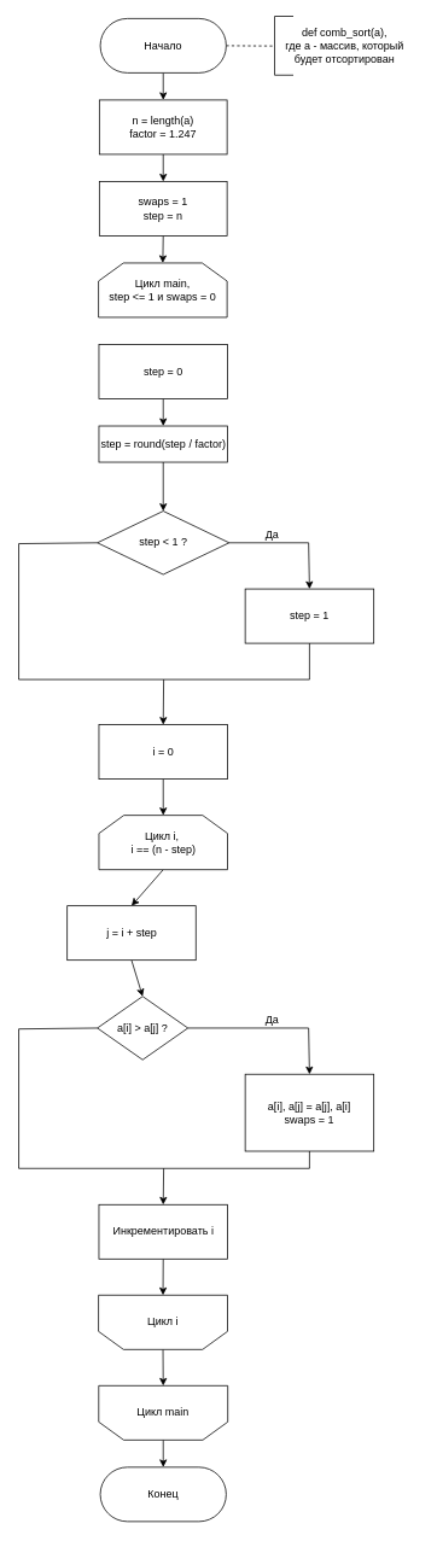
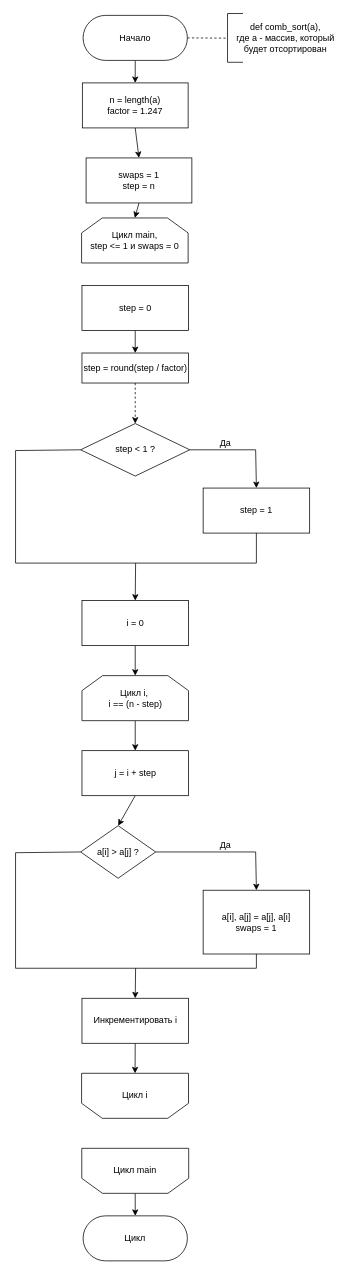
  <mxCell id="0" />
  <mxCell id="1" parent="0" />
  <mxCell id="2" style="edgeStyle=none;orthogonalLoop=1;jettySize=auto;html=1;exitX=0.5;exitY=1;exitDx=0;exitDy=0;entryX=0.5;entryY=0;entryDx=0;entryDy=0;endArrow=classic;endFill=1;startSize=6;endSize=6;sourcePerimeterSpacing=8;targetPerimeterSpacing=8;shadow=0;rounded=0;" parent="1" source="4" target="6" edge="1"><mxGeometry relative="1" as="geometry" /></mxCell>
  <mxCell id="3" style="edgeStyle=none;rounded=0;orthogonalLoop=1;jettySize=auto;html=1;exitX=1;exitY=0.5;exitDx=0;exitDy=0;shadow=0;startArrow=none;startFill=0;endArrow=none;endFill=0;startSize=6;endSize=6;sourcePerimeterSpacing=8;targetPerimeterSpacing=8;dashed=1;" parent="1" source="4" edge="1"><mxGeometry relative="1" as="geometry"><mxPoint x="300" y="50.333" as="targetPoint" /></mxGeometry></mxCell>
  <mxCell id="4" value="Начало" style="rounded=1;whiteSpace=wrap;html=1;fontSize=12;glass=0;strokeWidth=1;shadow=0;arcSize=50;" parent="1" vertex="1"><mxGeometry x="110" y="20" width="139" height="60" as="geometry" /></mxCell>
  <mxCell id="5" style="edgeStyle=none;rounded=0;orthogonalLoop=1;jettySize=auto;html=1;exitX=0.5;exitY=1;exitDx=0;exitDy=0;entryX=0.5;entryY=0;entryDx=0;entryDy=0;shadow=0;endFill=1;startSize=6;endSize=6;sourcePerimeterSpacing=8;targetPerimeterSpacing=8;" parent="1" source="6" target="8" edge="1"><mxGeometry relative="1" as="geometry" /></mxCell>
  <mxCell id="6" value="n = length(a)&lt;br&gt;factor = 1.247" style="rounded=0;whiteSpace=wrap;html=1;hachureGap=4;pointerEvents=0;" parent="1" vertex="1"><mxGeometry x="109" y="110" width="141" height="60" as="geometry" /></mxCell>
  <mxCell id="7" style="edgeStyle=none;rounded=0;orthogonalLoop=1;jettySize=auto;html=1;exitX=0.5;exitY=1;exitDx=0;exitDy=0;entryX=0.5;entryY=0;entryDx=0;entryDy=0;entryPerimeter=0;shadow=0;endFill=1;startSize=6;endSize=6;sourcePerimeterSpacing=8;targetPerimeterSpacing=8;" parent="1" source="8" target="9" edge="1"><mxGeometry relative="1" as="geometry" /></mxCell>
- <mxCell id="8" value="swaps = 1&lt;br&gt;step = n" style="rounded=0;whiteSpace=wrap;html=1;hachureGap=4;pointerEvents=0;" parent="1" vertex="1"><mxGeometry x="109" y="200" width="141" height="60" as="geometry" /></mxCell>
+ <mxCell id="8" value="swaps = 1&lt;br&gt;step = n" style="rounded=0;whiteSpace=wrap;html=1;hachureGap=4;pointerEvents=0;" parent="1" vertex="1"><mxGeometry x="114" y="210" width="141" height="60" as="geometry" /></mxCell>
  <mxCell id="9" value="Цикл main,&lt;br&gt;step &amp;lt;= 1 и swaps = 0" style="strokeWidth=1;html=1;shape=stencil(rZVNb4MwDIZ/Ta5VIFpXjlPWnapeetg5pe6ICgkKWbv9+6W4aHwMxrxKHPBreB9sbIUJWWWqBBZzowpg4pnF8cbaMggbXWgfwnCbYWLJMbxgmKwwVFUJqUftrJxW+xwwU3lnT3DRB39z0CYDh65izfhTeOZ6CZlaY4KJtqbqZFr5YKa0Ce/yDzTjiwfEfN5ijMpAKMCD66jf5W1RYPELmRTNI+0IpG5FDfc30uvfSRGNtKZ0r8+KZsK2hLr4gsc9XLKayduReAm1OlIvm60jVDfCEzIoYwso5F6lpzdn383hx68s1XW5B4kmXdgztIau16upBjQOuTYth8d/O/QaeAeLJcGC39mBUgblb6S5rWBiaIM+mIhaHRkjIY/WwcR8HXWe4zkyNroDg1rFc60WvgA=);whiteSpace=wrap;" parent="1" vertex="1"><mxGeometry x="108" y="290" width="142" height="60" as="geometry" /></mxCell>
  <mxCell id="10" style="edgeStyle=none;rounded=0;orthogonalLoop=1;jettySize=auto;html=1;exitX=0.5;exitY=0;exitDx=0;exitDy=0;exitPerimeter=0;entryX=0.5;entryY=0;entryDx=0;entryDy=0;shadow=0;startArrow=none;startFill=0;endArrow=classic;endFill=1;startSize=6;endSize=6;sourcePerimeterSpacing=8;targetPerimeterSpacing=8;" parent="1" source="11" target="38" edge="1"><mxGeometry relative="1" as="geometry" /></mxCell>
  <mxCell id="11" value="Цикл main" style="strokeWidth=1;html=1;shape=stencil(rZVNb4MwDIZ/Ta5VIFpXjlPWnapeetg5pe6ICgkKWbv9+6W4aHwMxrxKHPBreB9sbIUJWWWqBBZzowpg4pnF8cbaMggbXWgfwnCbYWLJMbxgmKwwVFUJqUftrJxW+xwwU3lnT3DRB39z0CYDh65izfhTeOZ6CZlaY4KJtqbqZFr5YKa0Ce/yDzTjiwfEfN5ijMpAKMCD66jf5W1RYPELmRTNI+0IpG5FDfc30uvfSRGNtKZ0r8+KZsK2hLr4gsc9XLKayduReAm1OlIvm60jVDfCEzIoYwso5F6lpzdn383hx68s1XW5B4kmXdgztIau16upBjQOuTYth8d/O/QaeAeLJcGC39mBUgblb6S5rWBiaIM+mIhaHRkjIY/WwcR8HXWe4zkyNroDg1rFc60WvgA=);whiteSpace=wrap;rotation=0;direction=west;" parent="1" vertex="1"><mxGeometry x="108.25" y="1530" width="142.5" height="60" as="geometry" /></mxCell>
  <mxCell id="12" style="edgeStyle=none;rounded=0;orthogonalLoop=1;jettySize=auto;html=1;exitX=0.5;exitY=1;exitDx=0;exitDy=0;entryX=0.5;entryY=0;entryDx=0;entryDy=0;shadow=0;endFill=1;startSize=6;endSize=6;sourcePerimeterSpacing=8;targetPerimeterSpacing=8;" parent="1" source="13" target="15" edge="1"><mxGeometry relative="1" as="geometry" /></mxCell>
  <mxCell id="13" value="step = 0" style="rounded=0;whiteSpace=wrap;html=1;hachureGap=4;pointerEvents=0;" parent="1" vertex="1"><mxGeometry x="108.5" y="380" width="142" height="60" as="geometry" /></mxCell>
- <mxCell id="14" style="edgeStyle=none;rounded=0;orthogonalLoop=1;jettySize=auto;html=1;exitX=0.5;exitY=1;exitDx=0;exitDy=0;entryX=0.5;entryY=0;entryDx=0;entryDy=0;shadow=0;endFill=1;startSize=6;endSize=6;sourcePerimeterSpacing=8;targetPerimeterSpacing=8;" parent="1" source="15" target="19" edge="1"><mxGeometry relative="1" as="geometry" /></mxCell>
+ <mxCell id="14" style="edgeStyle=none;rounded=0;orthogonalLoop=1;jettySize=auto;html=1;exitX=0.5;exitY=1;exitDx=0;exitDy=0;entryX=0.5;entryY=0;entryDx=0;entryDy=0;shadow=0;endFill=1;startSize=6;endSize=6;sourcePerimeterSpacing=8;targetPerimeterSpacing=8;dashed=1;" parent="1" source="15" target="19" edge="1"><mxGeometry relative="1" as="geometry" /></mxCell>
  <mxCell id="15" value="step = round(step / factor)" style="rounded=0;whiteSpace=wrap;html=1;hachureGap=4;pointerEvents=0;" parent="1" vertex="1"><mxGeometry x="108.5" y="470" width="142" height="40" as="geometry" /></mxCell>
  <mxCell id="16" value="step = 1" style="rounded=0;whiteSpace=wrap;html=1;hachureGap=4;pointerEvents=0;" parent="1" vertex="1"><mxGeometry x="270" y="650" width="142" height="60" as="geometry" /></mxCell>
  <mxCell id="17" style="edgeStyle=none;rounded=0;orthogonalLoop=1;jettySize=auto;html=1;exitX=1;exitY=0.5;exitDx=0;exitDy=0;entryX=0.5;entryY=0;entryDx=0;entryDy=0;shadow=0;endFill=1;startSize=6;endSize=6;sourcePerimeterSpacing=8;targetPerimeterSpacing=8;" parent="1" source="19" target="16" edge="1"><mxGeometry relative="1" as="geometry"><Array as="points"><mxPoint x="340" y="599" /></Array></mxGeometry></mxCell>
  <mxCell id="18" style="edgeStyle=none;rounded=0;orthogonalLoop=1;jettySize=auto;html=1;exitX=0;exitY=0.5;exitDx=0;exitDy=0;entryX=0.5;entryY=1;entryDx=0;entryDy=0;shadow=0;endFill=0;startSize=6;endSize=6;sourcePerimeterSpacing=8;targetPerimeterSpacing=8;endArrow=none;" parent="1" source="19" target="16" edge="1"><mxGeometry relative="1" as="geometry"><Array as="points"><mxPoint x="20" y="600" /><mxPoint x="20" y="750" /><mxPoint x="341" y="750" /></Array></mxGeometry></mxCell>
  <mxCell id="19" value="step &amp;lt; 1 ?" style="rhombus;whiteSpace=wrap;html=1;strokeWidth=1;" parent="1" vertex="1"><mxGeometry x="106.75" y="564" width="145.5" height="70" as="geometry" /></mxCell>
  <mxCell id="20" style="edgeStyle=none;rounded=0;orthogonalLoop=1;jettySize=auto;html=1;exitX=0.5;exitY=0;exitDx=0;exitDy=0;exitPerimeter=0;shadow=0;endArrow=none;endFill=0;startSize=6;endSize=6;sourcePerimeterSpacing=8;targetPerimeterSpacing=8;startArrow=classic;startFill=1;entryX=0.5;entryY=1;entryDx=0;entryDy=0;" parent="1" source="22" target="23" edge="1"><mxGeometry relative="1" as="geometry"><mxPoint x="179.5" y="970" as="targetPoint" /></mxGeometry></mxCell>
  <mxCell id="21" style="edgeStyle=none;rounded=0;orthogonalLoop=1;jettySize=auto;html=1;exitX=0.5;exitY=1;exitDx=0;exitDy=0;exitPerimeter=0;entryX=0.5;entryY=0;entryDx=0;entryDy=0;shadow=0;startArrow=none;startFill=0;endArrow=classic;endFill=1;startSize=6;endSize=6;sourcePerimeterSpacing=8;targetPerimeterSpacing=8;" parent="1" source="22" target="26" edge="1"><mxGeometry relative="1" as="geometry" /></mxCell>
  <mxCell id="22" value="Цикл i,&amp;nbsp;&lt;br&gt;i == (n - step)" style="strokeWidth=1;html=1;shape=stencil(rZVNb4MwDIZ/Ta5VIFpXjlPWnapeetg5pe6ICgkKWbv9+6W4aHwMxrxKHPBreB9sbIUJWWWqBBZzowpg4pnF8cbaMggbXWgfwnCbYWLJMbxgmKwwVFUJqUftrJxW+xwwU3lnT3DRB39z0CYDh65izfhTeOZ6CZlaY4KJtqbqZFr5YKa0Ce/yDzTjiwfEfN5ijMpAKMCD66jf5W1RYPELmRTNI+0IpG5FDfc30uvfSRGNtKZ0r8+KZsK2hLr4gsc9XLKayduReAm1OlIvm60jVDfCEzIoYwso5F6lpzdn383hx68s1XW5B4kmXdgztIau16upBjQOuTYth8d/O/QaeAeLJcGC39mBUgblb6S5rWBiaIM+mIhaHRkjIY/WwcR8HXWe4zkyNroDg1rFc60WvgA=);whiteSpace=wrap;" parent="1" vertex="1"><mxGeometry x="108.5" y="900" width="142" height="60" as="geometry" /></mxCell>
  <mxCell id="23" value="i = 0" style="rounded=0;whiteSpace=wrap;html=1;hachureGap=4;pointerEvents=0;" parent="1" vertex="1"><mxGeometry x="108.5" y="800" width="142" height="60" as="geometry" /></mxCell>
  <mxCell id="24" value="" style="endArrow=classic;html=1;shadow=0;startSize=6;endSize=6;sourcePerimeterSpacing=8;targetPerimeterSpacing=8;entryX=0.5;entryY=0;entryDx=0;entryDy=0;" parent="1" target="23" edge="1"><mxGeometry width="50" height="50" relative="1" as="geometry"><mxPoint x="180" y="750" as="sourcePoint" /><mxPoint x="220" y="770" as="targetPoint" /></mxGeometry></mxCell>
  <mxCell id="25" style="edgeStyle=none;rounded=0;orthogonalLoop=1;jettySize=auto;html=1;exitX=0.5;exitY=1;exitDx=0;exitDy=0;entryX=0.5;entryY=0;entryDx=0;entryDy=0;shadow=0;startArrow=none;startFill=0;endArrow=classic;endFill=1;startSize=6;endSize=6;sourcePerimeterSpacing=8;targetPerimeterSpacing=8;" parent="1" source="26" target="31" edge="1"><mxGeometry relative="1" as="geometry" /></mxCell>
- <mxCell id="26" value="j = i + step" style="rounded=0;whiteSpace=wrap;html=1;hachureGap=4;pointerEvents=0;" parent="1" vertex="1"><mxGeometry x="73.5" y="1000" width="142" height="60" as="geometry" /></mxCell>
+ <mxCell id="26" value="j = i + step" style="rounded=0;whiteSpace=wrap;html=1;hachureGap=4;pointerEvents=0;" parent="1" vertex="1"><mxGeometry x="108.5" y="1000" width="142" height="60" as="geometry" /></mxCell>
  <mxCell id="27" value="Да" style="text;html=1;strokeColor=none;fillColor=none;align=center;verticalAlign=middle;whiteSpace=wrap;rounded=0;hachureGap=4;pointerEvents=0;" parent="1" vertex="1"><mxGeometry x="280" y="580" width="40" height="20" as="geometry" /></mxCell>
  <mxCell id="28" value="a[i], a[j] = a[j], a[i]&lt;br&gt;swaps = 1" style="rounded=0;whiteSpace=wrap;html=1;hachureGap=4;pointerEvents=0;" parent="1" vertex="1"><mxGeometry x="270" y="1186" width="142" height="85" as="geometry" /></mxCell>
  <mxCell id="29" style="edgeStyle=none;rounded=0;orthogonalLoop=1;jettySize=auto;html=1;exitX=1;exitY=0.5;exitDx=0;exitDy=0;entryX=0.5;entryY=0;entryDx=0;entryDy=0;shadow=0;endFill=1;startSize=6;endSize=6;sourcePerimeterSpacing=8;targetPerimeterSpacing=8;" parent="1" source="31" target="28" edge="1"><mxGeometry relative="1" as="geometry"><Array as="points"><mxPoint x="340" y="1135" /></Array></mxGeometry></mxCell>
  <mxCell id="30" style="edgeStyle=none;rounded=0;orthogonalLoop=1;jettySize=auto;html=1;exitX=0;exitY=0.5;exitDx=0;exitDy=0;entryX=0.5;entryY=1;entryDx=0;entryDy=0;shadow=0;endFill=0;startSize=6;endSize=6;sourcePerimeterSpacing=8;targetPerimeterSpacing=8;endArrow=none;" parent="1" source="31" target="28" edge="1"><mxGeometry relative="1" as="geometry"><Array as="points"><mxPoint x="20" y="1136" /><mxPoint x="20" y="1290" /><mxPoint x="341" y="1290" /></Array></mxGeometry></mxCell>
  <mxCell id="31" value="a[i] &amp;gt; a[j] ?" style="rhombus;whiteSpace=wrap;html=1;strokeWidth=1;" parent="1" vertex="1"><mxGeometry x="106.75" y="1100" width="100" height="70" as="geometry" /></mxCell>
  <mxCell id="32" value="Да" style="text;html=1;strokeColor=none;fillColor=none;align=center;verticalAlign=middle;whiteSpace=wrap;rounded=0;hachureGap=4;pointerEvents=0;" parent="1" vertex="1"><mxGeometry x="280" y="1116" width="40" height="20" as="geometry" /></mxCell>
- <mxCell id="33" style="edgeStyle=none;rounded=0;orthogonalLoop=1;jettySize=auto;html=1;exitX=0.5;exitY=0;exitDx=0;exitDy=0;exitPerimeter=0;entryX=0.5;entryY=1;entryDx=0;entryDy=0;entryPerimeter=0;shadow=0;startArrow=none;startFill=0;endArrow=classic;endFill=1;startSize=6;endSize=6;sourcePerimeterSpacing=8;targetPerimeterSpacing=8;" parent="1" source="34" target="11" edge="1"><mxGeometry relative="1" as="geometry" /></mxCell>
  <mxCell id="34" value="Цикл i" style="strokeWidth=1;html=1;shape=stencil(rZVNb4MwDIZ/Ta5VIFpXjlPWnapeetg5pe6ICgkKWbv9+6W4aHwMxrxKHPBreB9sbIUJWWWqBBZzowpg4pnF8cbaMggbXWgfwnCbYWLJMbxgmKwwVFUJqUftrJxW+xwwU3lnT3DRB39z0CYDh65izfhTeOZ6CZlaY4KJtqbqZFr5YKa0Ce/yDzTjiwfEfN5ijMpAKMCD66jf5W1RYPELmRTNI+0IpG5FDfc30uvfSRGNtKZ0r8+KZsK2hLr4gsc9XLKayduReAm1OlIvm60jVDfCEzIoYwso5F6lpzdn383hx68s1XW5B4kmXdgztIau16upBjQOuTYth8d/O/QaeAeLJcGC39mBUgblb6S5rWBiaIM+mIhaHRkjIY/WwcR8HXWe4zkyNroDg1rFc60WvgA=);whiteSpace=wrap;rotation=0;direction=west;" parent="1" vertex="1"><mxGeometry x="108" y="1430" width="142.5" height="60" as="geometry" /></mxCell>
  <mxCell id="35" style="edgeStyle=none;rounded=0;orthogonalLoop=1;jettySize=auto;html=1;exitX=0.5;exitY=1;exitDx=0;exitDy=0;entryX=0.5;entryY=1;entryDx=0;entryDy=0;entryPerimeter=0;shadow=0;startArrow=none;startFill=0;endArrow=classic;endFill=1;startSize=6;endSize=6;sourcePerimeterSpacing=8;targetPerimeterSpacing=8;" parent="1" source="37" target="34" edge="1"><mxGeometry relative="1" as="geometry" /></mxCell>
  <mxCell id="36" style="edgeStyle=none;rounded=0;orthogonalLoop=1;jettySize=auto;html=1;exitX=0.5;exitY=0;exitDx=0;exitDy=0;shadow=0;startArrow=classic;startFill=1;endArrow=none;endFill=0;startSize=6;endSize=6;sourcePerimeterSpacing=8;targetPerimeterSpacing=8;" parent="1" source="37" edge="1"><mxGeometry relative="1" as="geometry"><mxPoint x="180" y="1290" as="targetPoint" /></mxGeometry></mxCell>
  <mxCell id="37" value="Инкрементировать i" style="rounded=0;whiteSpace=wrap;html=1;hachureGap=4;pointerEvents=0;" parent="1" vertex="1"><mxGeometry x="108.5" y="1330" width="142" height="60" as="geometry" /></mxCell>
- <mxCell id="38" value="Конец" style="rounded=1;whiteSpace=wrap;html=1;fontSize=12;glass=0;strokeWidth=1;shadow=0;arcSize=50;" parent="1" vertex="1"><mxGeometry x="110" y="1620" width="139" height="60" as="geometry" /></mxCell>
+ <mxCell id="38" value="Цикл" style="rounded=1;whiteSpace=wrap;html=1;fontSize=12;glass=0;strokeWidth=1;shadow=0;arcSize=50;" parent="1" vertex="1"><mxGeometry x="110" y="1620" width="139" height="60" as="geometry" /></mxCell>
  <mxCell id="39" value="" style="shape=partialRectangle;whiteSpace=wrap;html=1;bottom=1;right=1;left=1;top=0;fillColor=none;routingCenterX=-0.5;rotation=90;" parent="1" vertex="1"><mxGeometry x="280" y="40" width="65" height="20" as="geometry" /></mxCell>
  <mxCell id="40" value="def comb_sort(a),&lt;br&gt;где a - массив, который будет отсортирован" style="text;html=1;strokeColor=none;fillColor=none;align=center;verticalAlign=middle;whiteSpace=wrap;rounded=0;hachureGap=4;pointerEvents=0;" parent="1" vertex="1"><mxGeometry x="300" y="40" width="160" height="20" as="geometry" /></mxCell>
